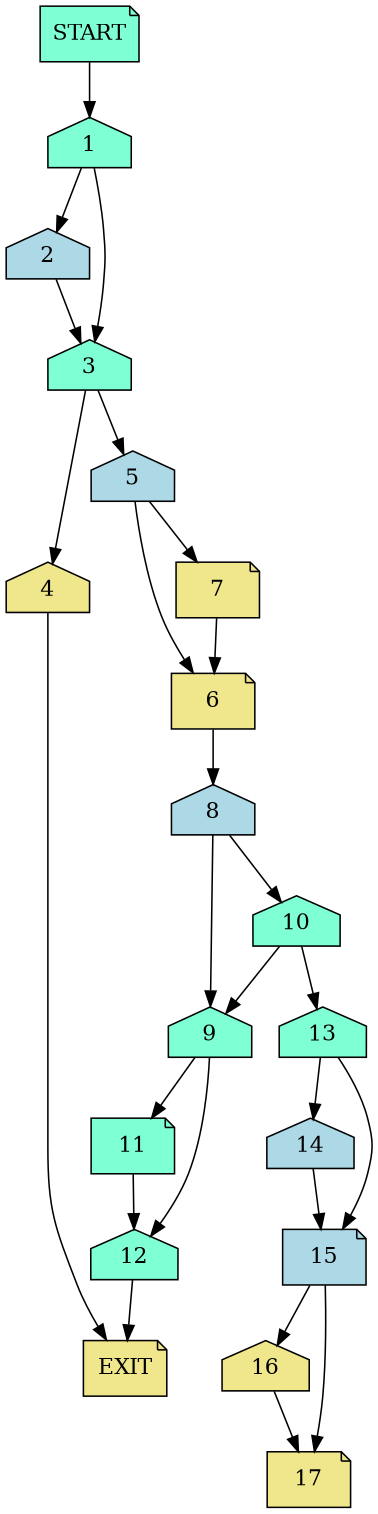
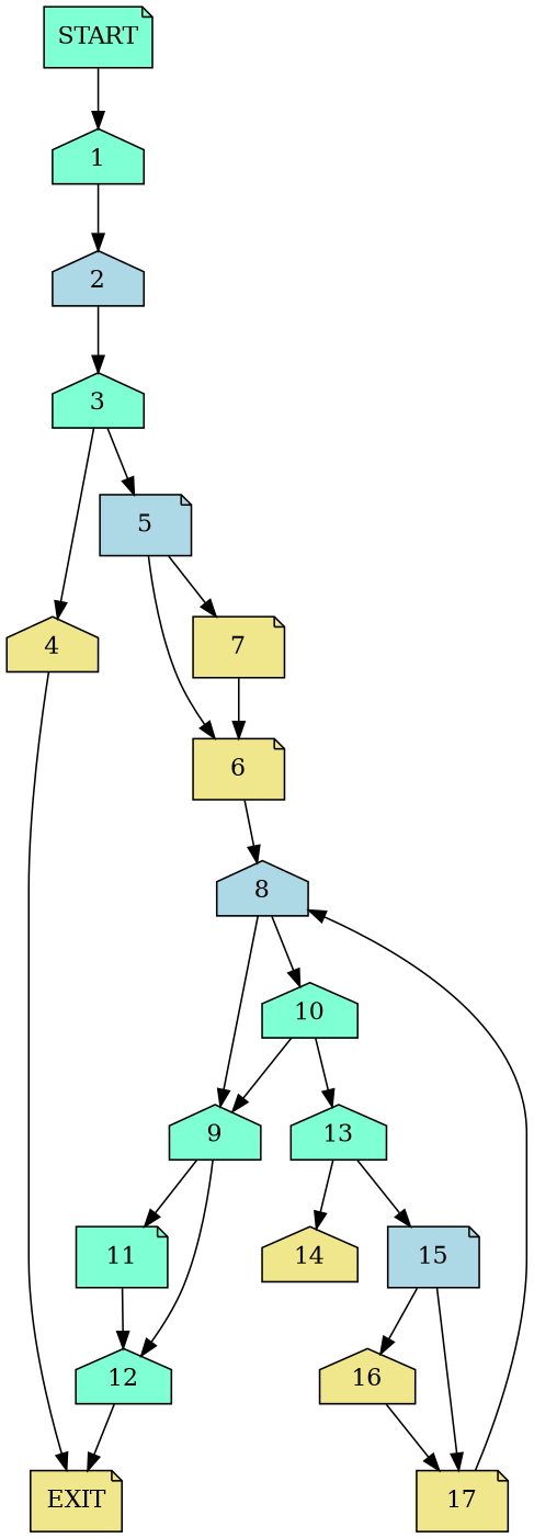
  digraph {
    node [fillcolor=aquamarine shape=house style=filled]
    n1 [label=START shape=note]
    1
    2 [fillcolor=lightblue]
    3
    n5 [fillcolor=khaki label=EXIT shape=note]
    4 [fillcolor=khaki]
-   5 [fillcolor=lightblue]
+   5 [fillcolor=lightblue shape=note]
    6 [fillcolor=khaki shape=note]
    7 [fillcolor=khaki shape=note]
    8 [fillcolor=lightblue]
    9
    10
    11 [shape=note]
    12
    13
-   14 [fillcolor=lightblue]
+   14 [fillcolor=khaki]
    15 [fillcolor=lightblue shape=note]
    16 [fillcolor=khaki]
    17 [fillcolor=khaki shape=note]
    n1 -> 1
    1 -> 2
-   1 -> 3
    2 -> 3
    3 -> 4
    3 -> 5
    4 -> n5
    5 -> 6
    5 -> 7
    6 -> 8
    7 -> 6
    8 -> 9
    8 -> 10
    9 -> 11
    9 -> 12
    10 -> 9
    10 -> 13
    11 -> 12
    12 -> n5
    13 -> 14
    13 -> 15
-   14 -> 15
    15 -> 16
    15 -> 17
    16 -> 17
+   17 -> 8
  }
